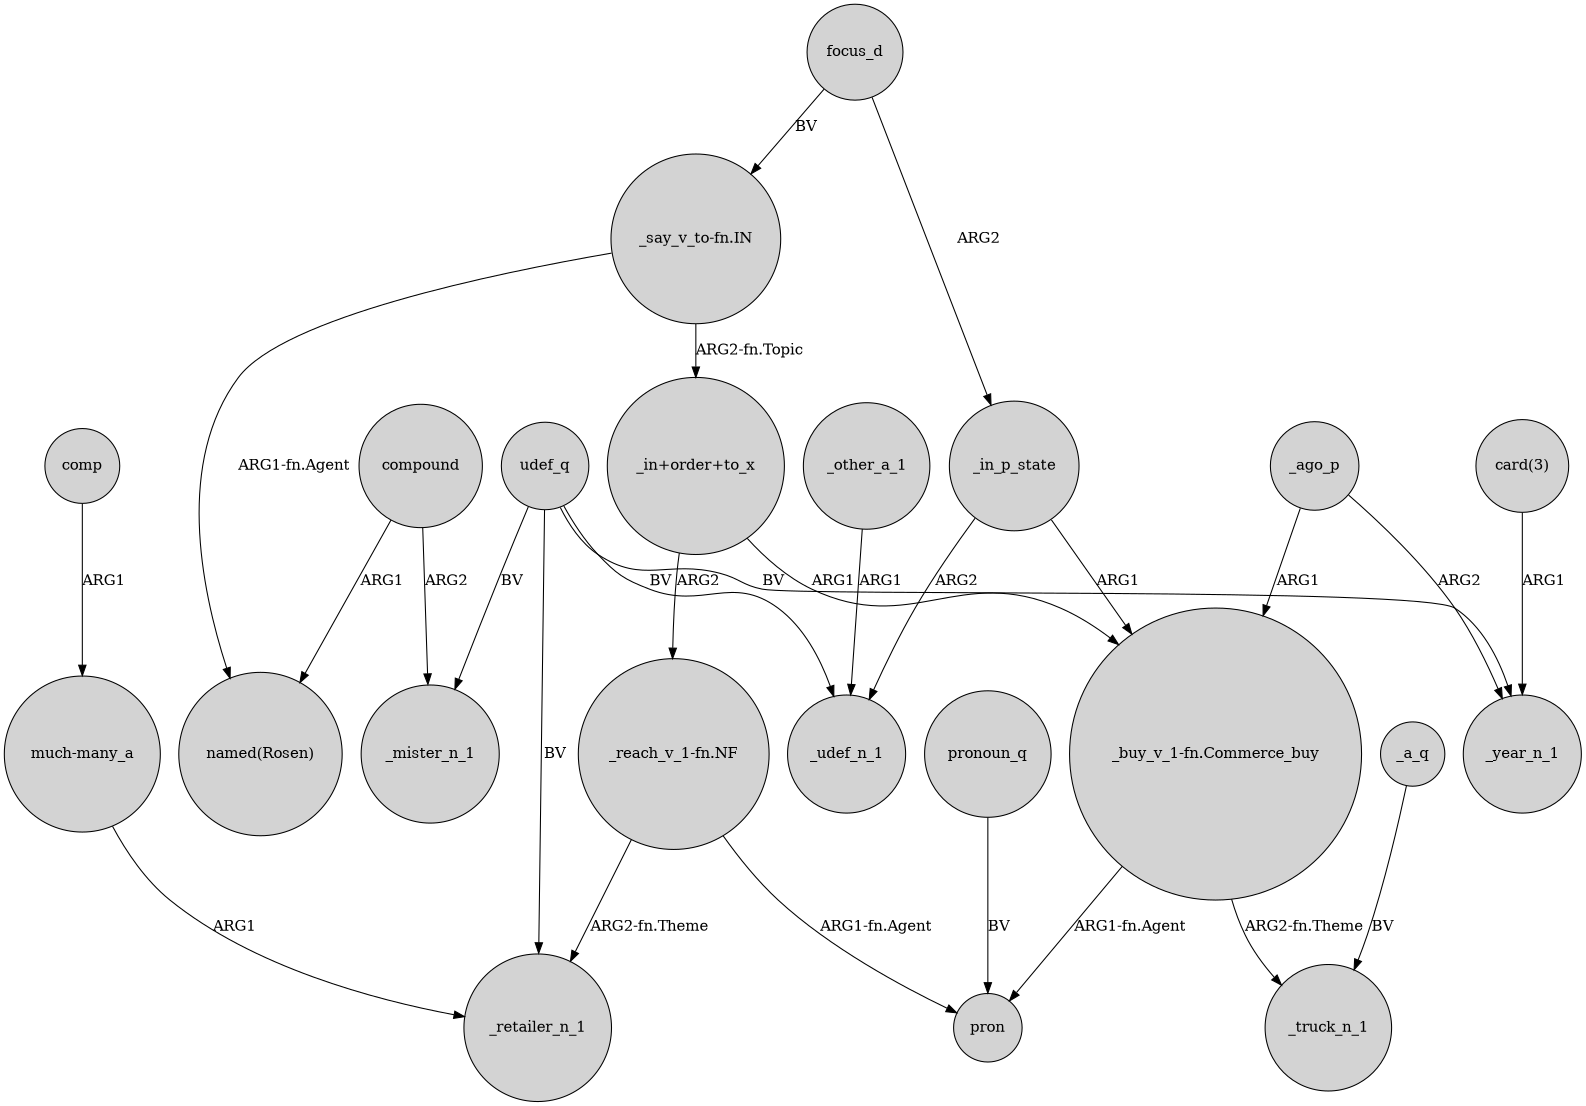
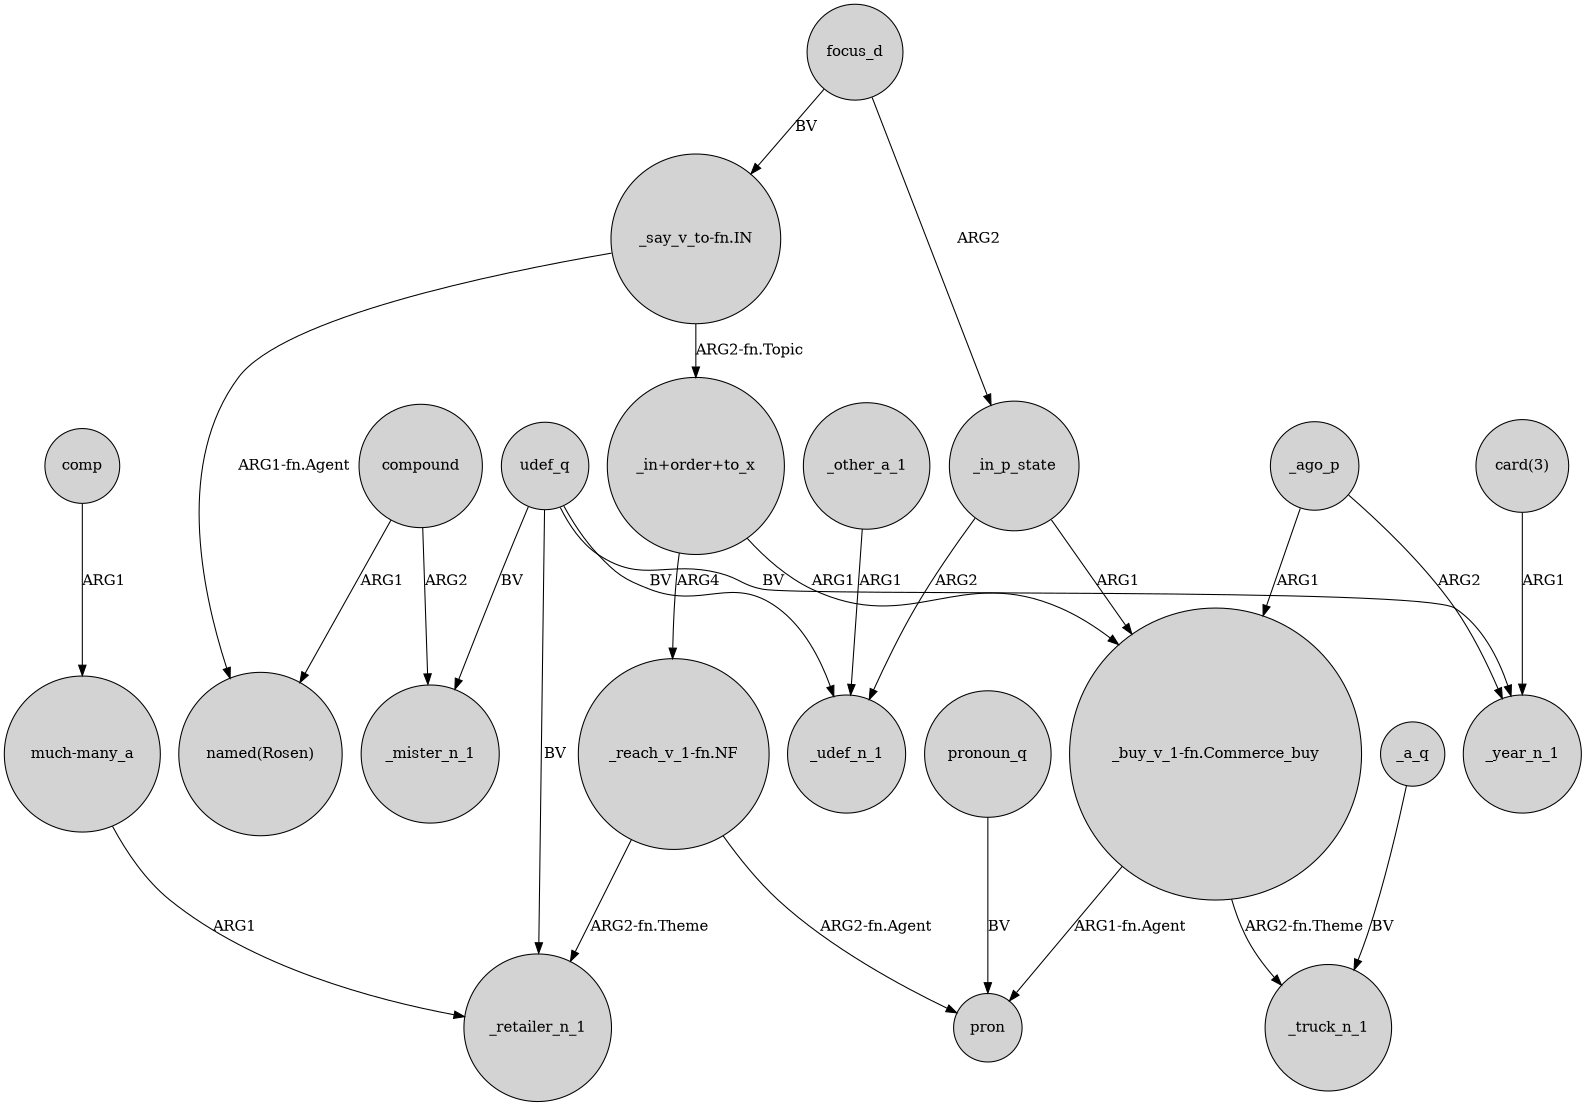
  digraph {
    node [shape=circle style=filled]
    "_reach_v_1-fn.NF"
    _retailer_n_1
    pron
    "_buy_v_1-fn.Commerce_buy"
    _truck_n_1
    compound
    _mister_n_1
    "named(Rosen)"
    udef_q
    n10 [label=_udef_n_1]
    _year_n_1
    focus_d
    _in_p_state
    "_say_v_to-fn.IN"
    "_in+order+to_x"
    pronoun_q
    _ago_p
    comp
    "much-many_a"
    _other_a_1
    "card(3)"
    _a_q
    "_reach_v_1-fn.NF" -> _retailer_n_1 [label="ARG2-fn.Theme"]
-   "_reach_v_1-fn.NF" -> pron [label="ARG1-fn.Agent"]
+   "_reach_v_1-fn.NF" -> pron [label="ARG2-fn.Agent"]
    "_buy_v_1-fn.Commerce_buy" -> pron [label="ARG1-fn.Agent"]
    "_buy_v_1-fn.Commerce_buy" -> _truck_n_1 [label="ARG2-fn.Theme"]
    compound -> _mister_n_1 [label=ARG2]
    compound -> "named(Rosen)" [label=ARG1]
    udef_q -> _retailer_n_1 [label=BV]
    udef_q -> _mister_n_1 [label=BV]
    udef_q -> n10 [label=BV]
    udef_q -> _year_n_1 [label=BV]
    focus_d -> _in_p_state [label=ARG2]
    focus_d -> "_say_v_to-fn.IN" [label=BV]
    _in_p_state -> "_buy_v_1-fn.Commerce_buy" [label=ARG1]
    _in_p_state -> n10 [label=ARG2]
    "_say_v_to-fn.IN" -> "named(Rosen)" [label="ARG1-fn.Agent"]
    "_say_v_to-fn.IN" -> "_in+order+to_x" [label="ARG2-fn.Topic"]
-   "_in+order+to_x" -> "_reach_v_1-fn.NF" [label=ARG2]
+   "_in+order+to_x" -> "_reach_v_1-fn.NF" [label=ARG4]
    "_in+order+to_x" -> "_buy_v_1-fn.Commerce_buy" [label=ARG1]
    pronoun_q -> pron [label=BV]
    _ago_p -> "_buy_v_1-fn.Commerce_buy" [label=ARG1]
    _ago_p -> _year_n_1 [label=ARG2]
    comp -> "much-many_a" [label=ARG1]
    "much-many_a" -> _retailer_n_1 [label=ARG1]
    _other_a_1 -> n10 [label=ARG1]
    "card(3)" -> _year_n_1 [label=ARG1]
    _a_q -> _truck_n_1 [label=BV]
  }
